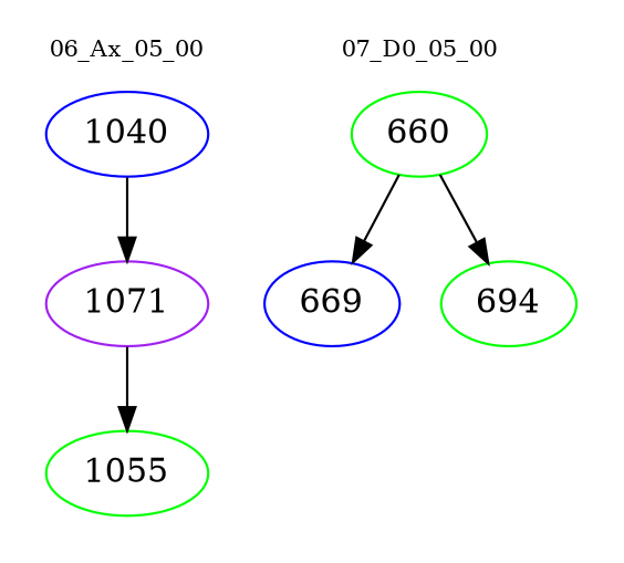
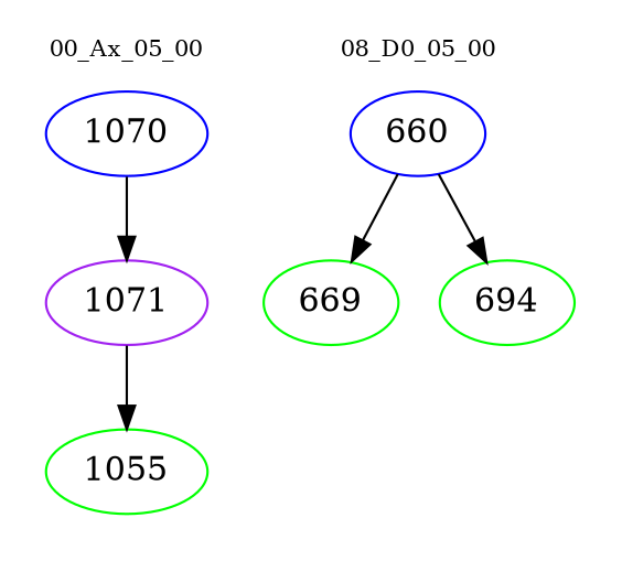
  digraph {
    node [color=blue]
    edge [color=black]
-   n1 [label=1040]
+   n1 [label=1070]
    n2 [color=green label=1055]
    n3 [color=purple label=1071]
-   n4 [color=green label=660]
-   n5 [label=669]
+   n4 [label=660]
+   n5 [color=green label=669]
    n6 [color=green label=694]
    subgraph cluster_1 {
      color=white
      fontsize=10
-     label="06_Ax_05_00"
+     label="00_Ax_05_00"
      n1
      n2
      n3
    }
    subgraph cluster_2 {
      color=white
      fontsize=10
-     label="07_D0_05_00"
+     label="08_D0_05_00"
      n4
      n5
      n6
    }
    n1 -> n3
    n3 -> n2
    n4 -> n5
    n4 -> n6
  }
